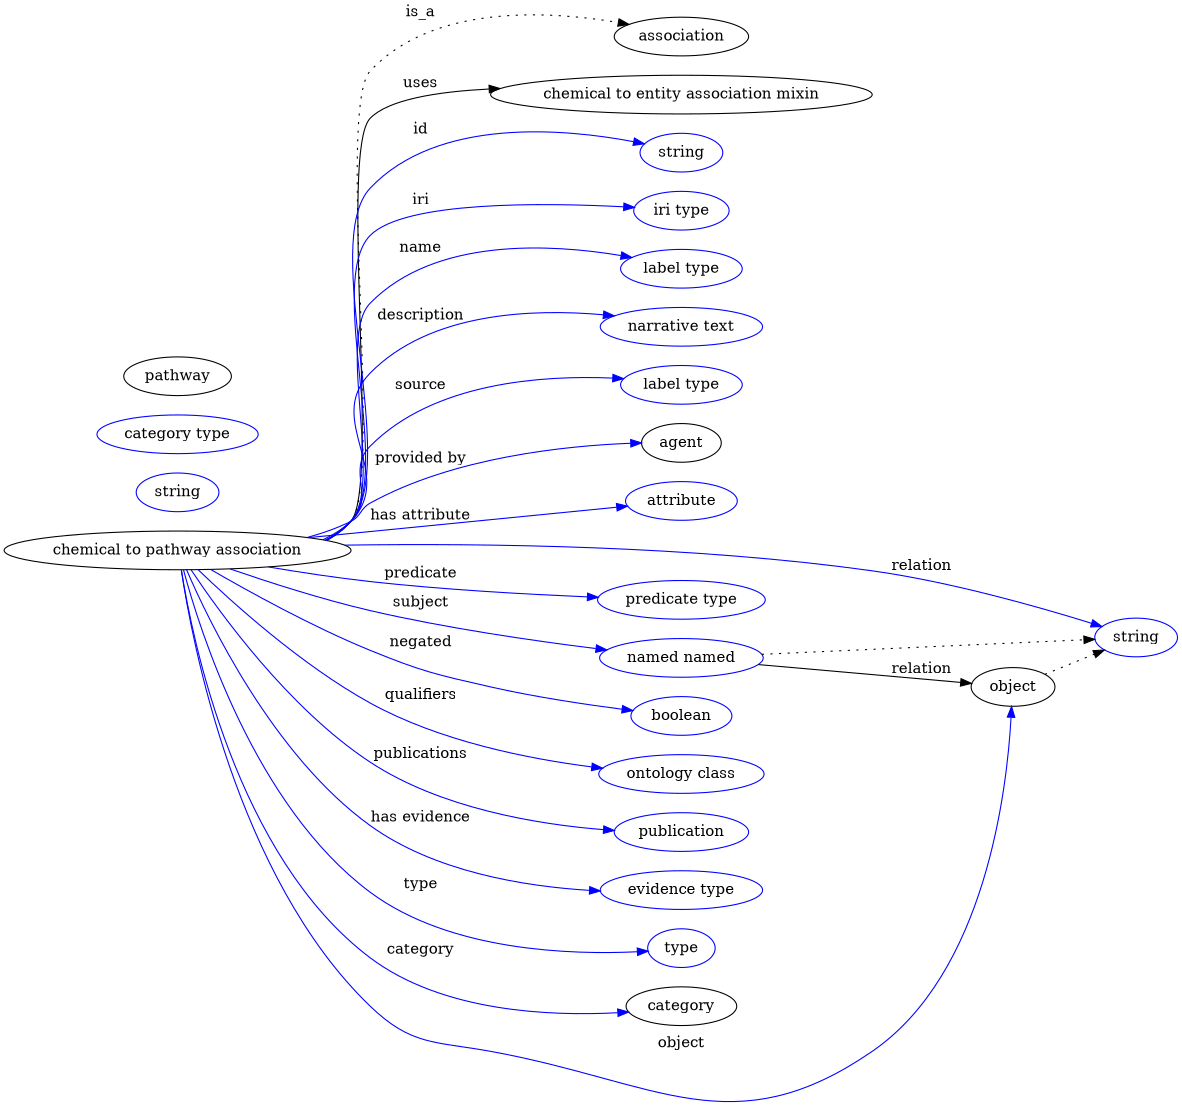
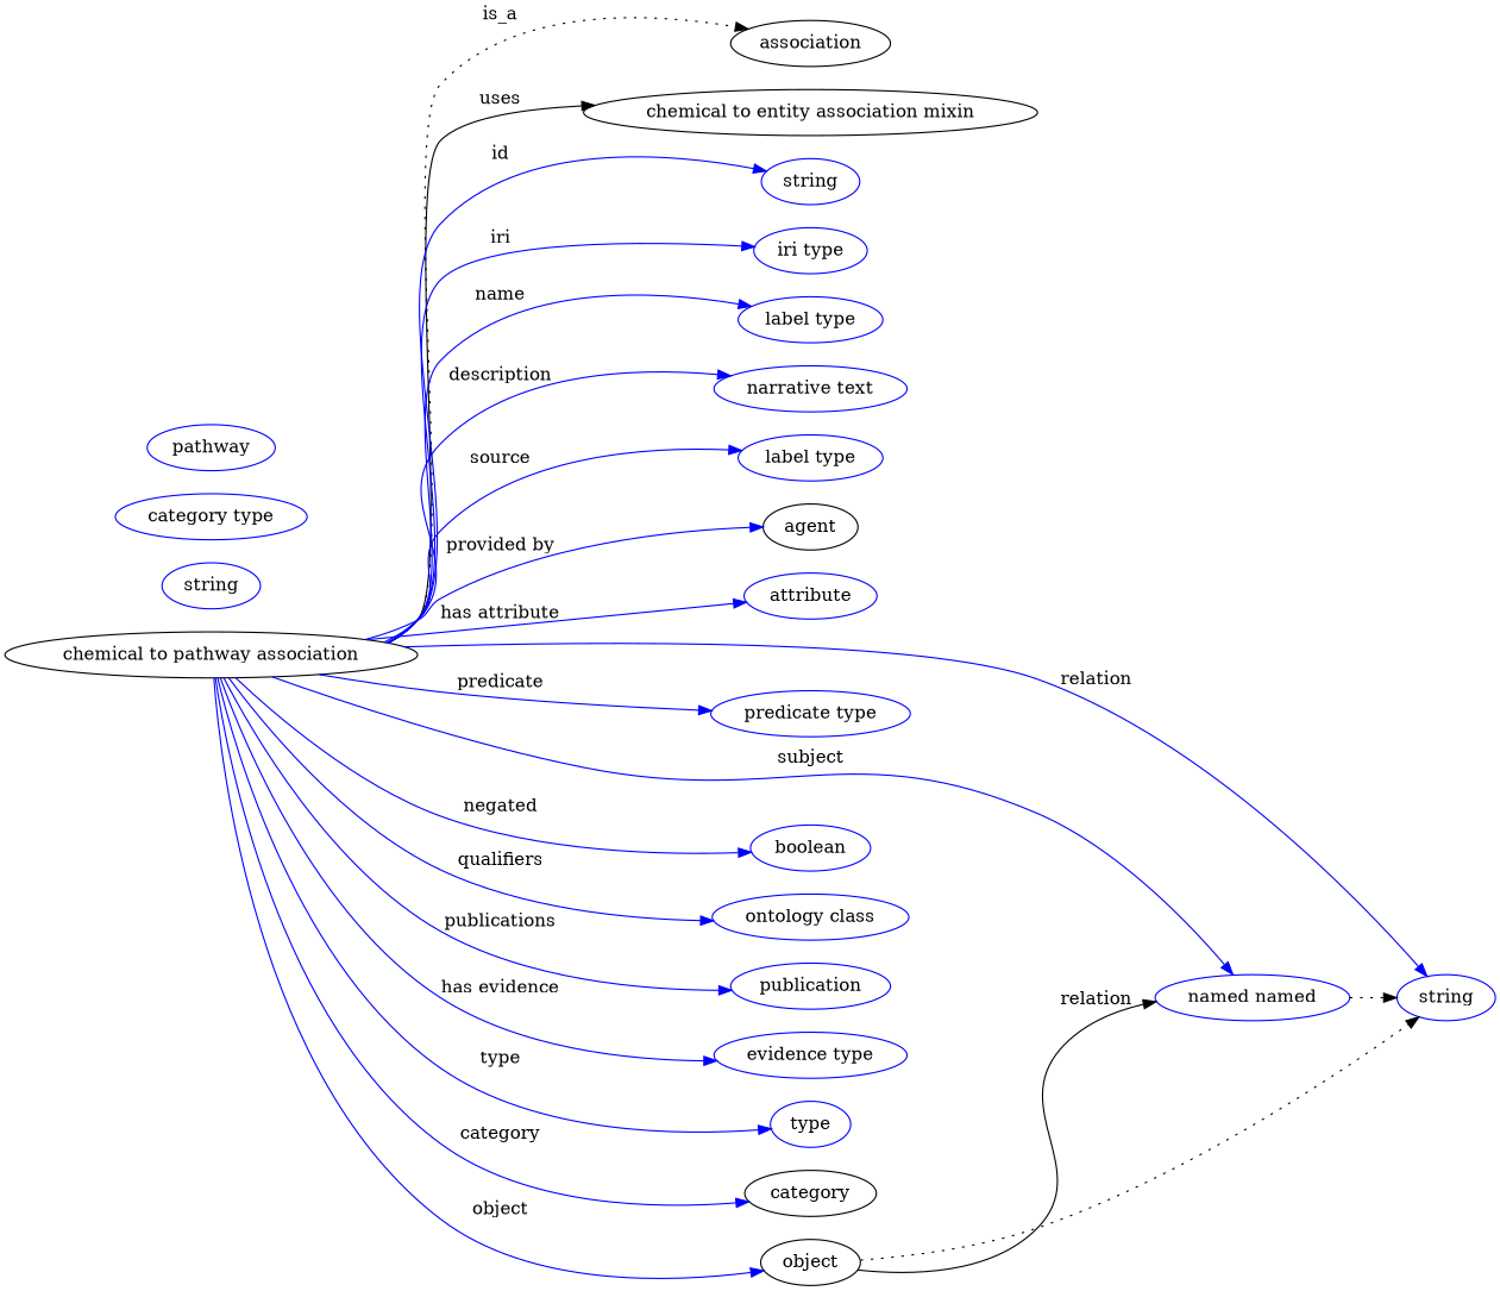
  digraph {
    rankdir=LR
    node [color=blue]
    edge [style=solid color=blue]
    n1 [height=0.5 label="chemical to pathway association" width=4.4774 color=""]
    association [height=0.5 width=1.7332 color=""]
    "chemical to entity association mixin" [height=0.5 width=4.9287 color=""]
    n4 [height=0.5 label=string width=1.0652]
    n5 [height=0.5 label="iri type" width=1.2277]
    n6 [height=0.5 label="label type" width=1.5707]
    n7 [height=0.5 label="narrative text" width=2.0943]
    n8 [height=0.5 label="label type" width=1.5707]
    n9 [color=black height=0.5 label=agent width=1.0291]
    n10 [height=0.5 label=attribute width=1.4443]
    n11 [height=0.5 label="named named" width=1.9318]
    n12 [height=0.5 label="predicate type" width=2.1665]
    n13 [height=0.5 label=string width=1.0652]
    n14 [height=0.5 label=boolean width=1.2999]
    n15 [height=0.5 label="ontology class" width=2.1304]
    n16 [height=0.5 label=publication width=1.7332]
    n17 [height=0.5 label="evidence type" width=2.0943]
    type [height=0.5 width=0.86659]
    category [height=0.5 width=1.4263 color=""]
    object [height=0.5 width=1.0832 color=""]
    n21 [height=0.5 label=string width=1.0652]
    n22 [height=0.5 label="category type" width=2.0762]
-   n23 [color=black height=0.5 label=pathway width=1.3902]
+   n23 [height=0.5 label=pathway width=1.3902]
    n1 -> association [label=is_a style=dotted color=""]
    n1 -> "chemical to entity association mixin" [label=uses style="" color=""]
    n1 -> n4 [label=id]
    n1 -> n5 [label=iri]
    n1 -> n6 [label=name]
    n1 -> n7 [label=description]
    n1 -> n8 [label=source]
    n1 -> n9 [label="provided by"]
    n1 -> n10 [label="has attribute"]
    n1 -> n11 [label=subject]
    n1 -> n12 [label=predicate]
    n1 -> n13 [label=relation]
    n1 -> n14 [label=negated]
    n1 -> n15 [label=qualifiers]
    n1 -> n16 [label=publications]
    n1 -> n17 [label="has evidence"]
    n1 -> type [label=type]
    n1 -> category [label=category]
    n1 -> object [label=object]
    n11 -> n13 [style=dotted color=""]
-   n11 -> object [label=relation style="" color=""]
+   object -> n11 [label=relation style="" color=""]
    object -> n13 [style=dotted color=""]
  }
